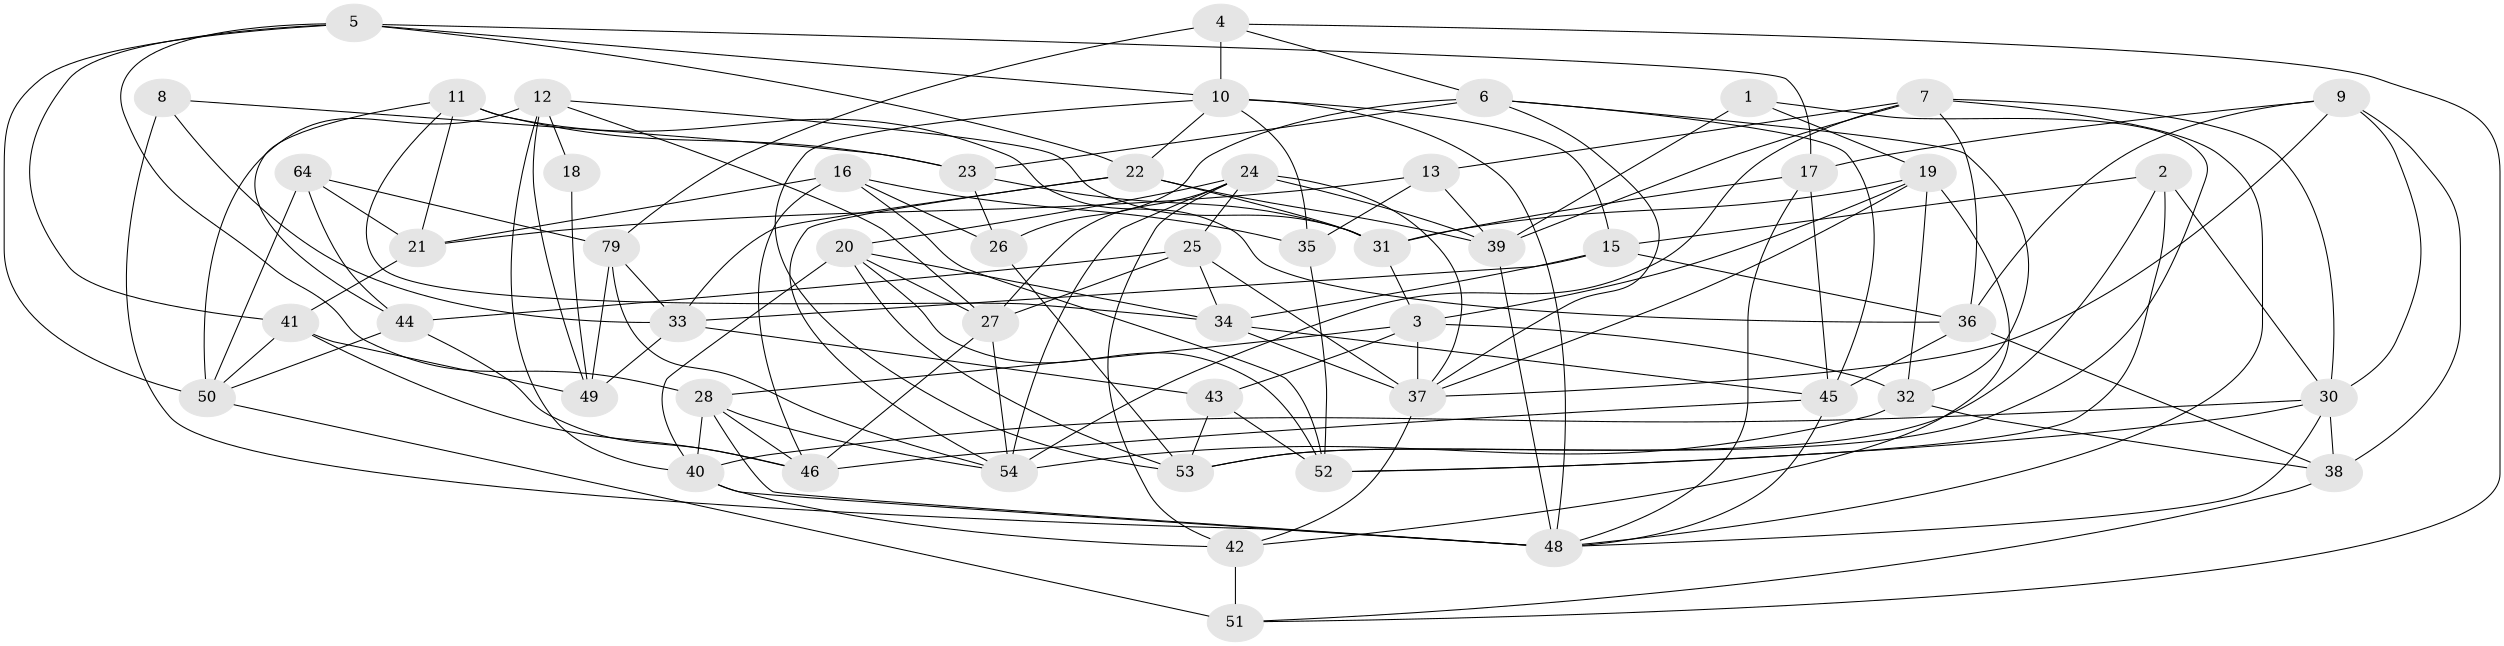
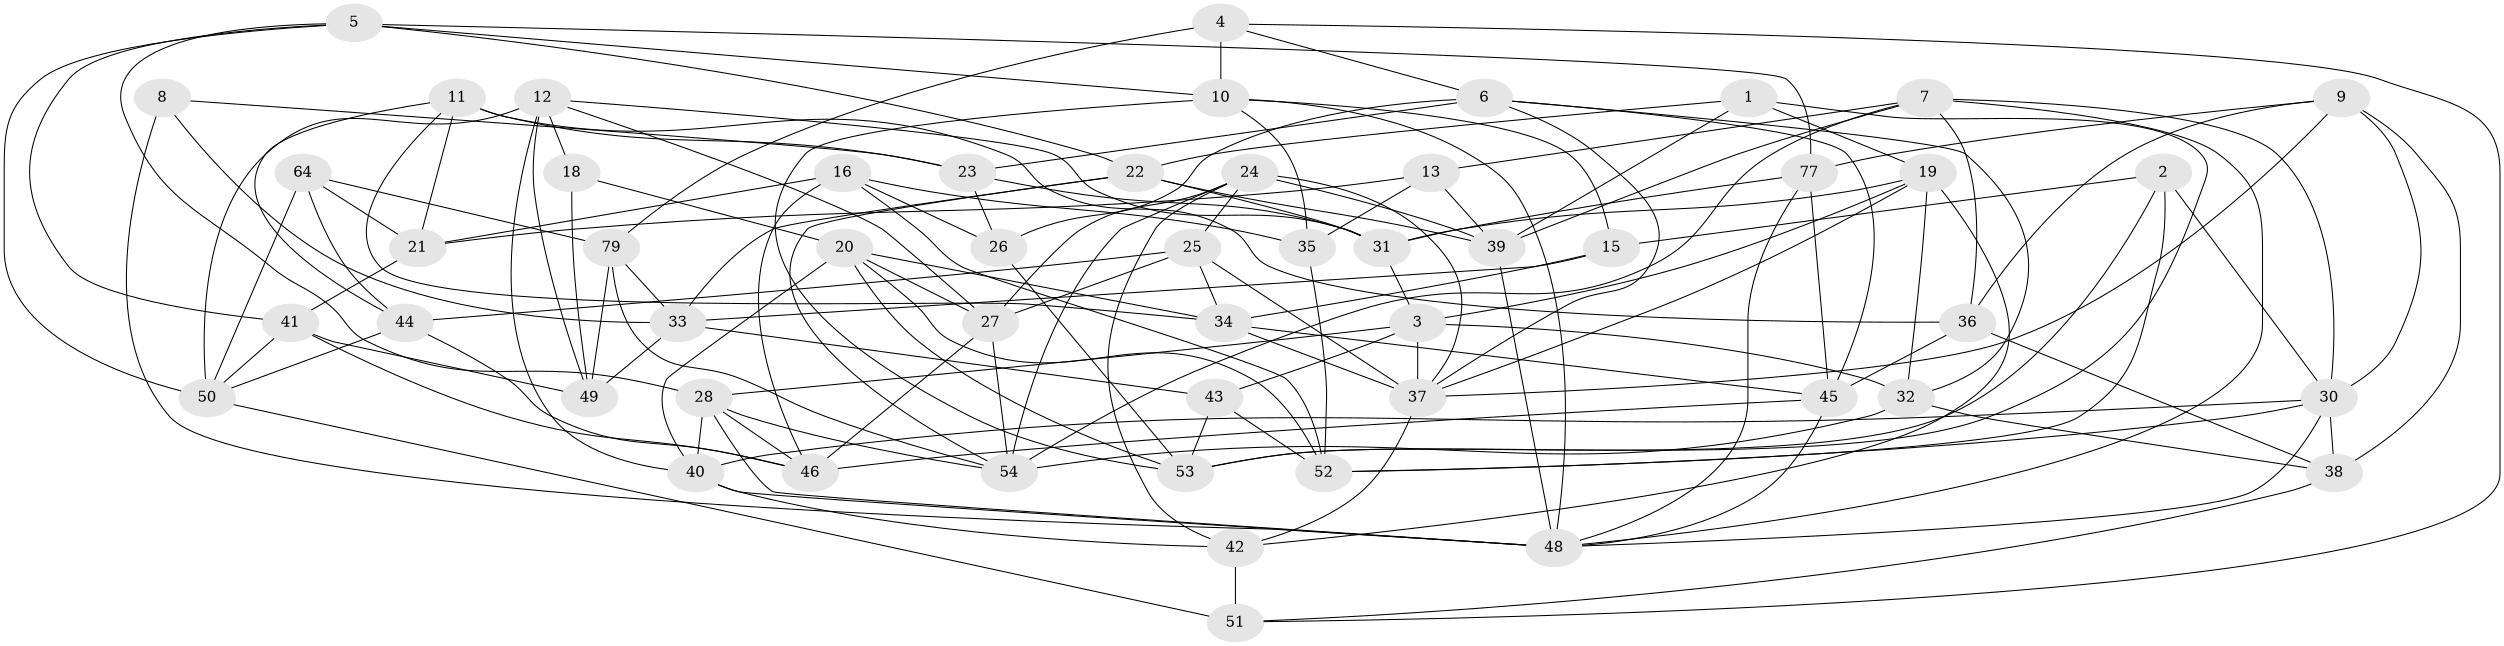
  graph {
    node [color=gray90 style=filled]
    edge [weight=1.0]
    1
    19
    22
    39
    53
    32
    37
    42
    31
    54
    33
    48
    2
    15
    30
    52
    36
    34
    38
    40
    3
    28
    43
    46
    4
    6
    10
    n28 [label=79]
    51
    23
    26
    45
    35
    49
    5
-   17
+   17 [label=77]
    41
    50
    7
    13
    21
    8
    9
    18
    20
    11
    44
    12
    27
    n50 [label=64]
    16
    24
    25
    1 -- 19
-   10 -- 22
+   1 -- 22
    1 -- 39
    1 -- 53
    19 -- 32
    19 -- 37
    19 -- 42
    19 -- 31
    22 -- 39
    22 -- 31
    22 -- 54
    22 -- 33
    39 -- 48
    32 -- 54 [weight=2.0]
    32 -- 38
    37 -- 42
    42 -- 51
    31 -- 3
    33 -- 43
    33 -- 49
    2 -- 53
    2 -- 15
    2 -- 30
    2 -- 52
    15 -- 33
-   15 -- 36
    15 -- 34
    30 -- 48
    30 -- 52
    30 -- 38 [weight=2.0]
    30 -- 40
    36 -- 38
    36 -- 45
    34 -- 37
    34 -- 45
    38 -- 51
    40 -- 42
    40 -- 48
    3 -- 19
    3 -- 32
    3 -- 37
    3 -- 28 [weight=2.0]
    3 -- 43
    28 -- 54
    28 -- 48 [weight=2.0]
    28 -- 40
    28 -- 46
    43 -- 53
    43 -- 52
    4 -- 6
    4 -- 10
    4 -- n28 [weight=2.0]
    4 -- 51
    6 -- 32
    6 -- 37
    6 -- 23
    6 -- 26
    6 -- 45
    10 -- 53
    10 -- 48
    10 -- 15
    10 -- 35
    n28 -- 54
    n28 -- 33
    n28 -- 49
    23 -- 31
    23 -- 26
    26 -- 53
    45 -- 48
    45 -- 46
    35 -- 52
    5 -- 22
    5 -- 28
    5 -- 10
    5 -- 17
    5 -- 41
    5 -- 50
    17 -- 31
    17 -- 48
    17 -- 45
    41 -- 46
    41 -- 49 [weight=2.0]
    41 -- 50
    50 -- 51 [weight=2.0]
    7 -- 39
    7 -- 54
    7 -- 48
    7 -- 30
    7 -- 36
    7 -- 13
    13 -- 39
    13 -- 35
    13 -- 21
    21 -- 41
    8 -- 33
    8 -- 48
    8 -- 23
    9 -- 37
    9 -- 30
    9 -- 36
    9 -- 38
    9 -- 17
    18 -- 49
-   24 -- 20
+   18 -- 20
    20 -- 53
    20 -- 52
    20 -- 34
    20 -- 40
    20 -- 27
    11 -- 36
    11 -- 34
    11 -- 23 [weight=2.0]
    11 -- 21
    11 -- 44
    44 -- 46
    44 -- 50
    12 -- 31
    12 -- 40
    12 -- 49
    12 -- 50
    12 -- 18
    12 -- 27
    27 -- 54
    27 -- 46
    n50 -- n28
    n50 -- 50
    n50 -- 21
    n50 -- 44
    16 -- 52
    16 -- 46
    16 -- 26
    16 -- 35
    16 -- 21 [weight=2.0]
    24 -- 39
    24 -- 37
    24 -- 42
    24 -- 54
    24 -- 27
    24 -- 25
    25 -- 37 [weight=2.0]
    25 -- 34
    25 -- 44
    25 -- 27
  }
